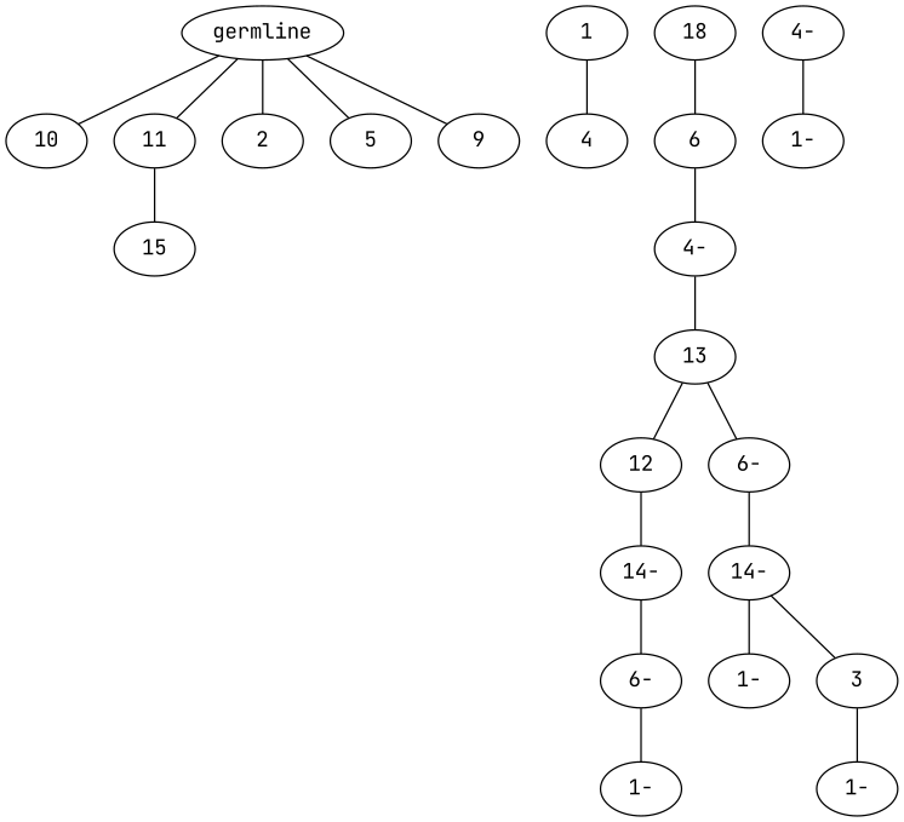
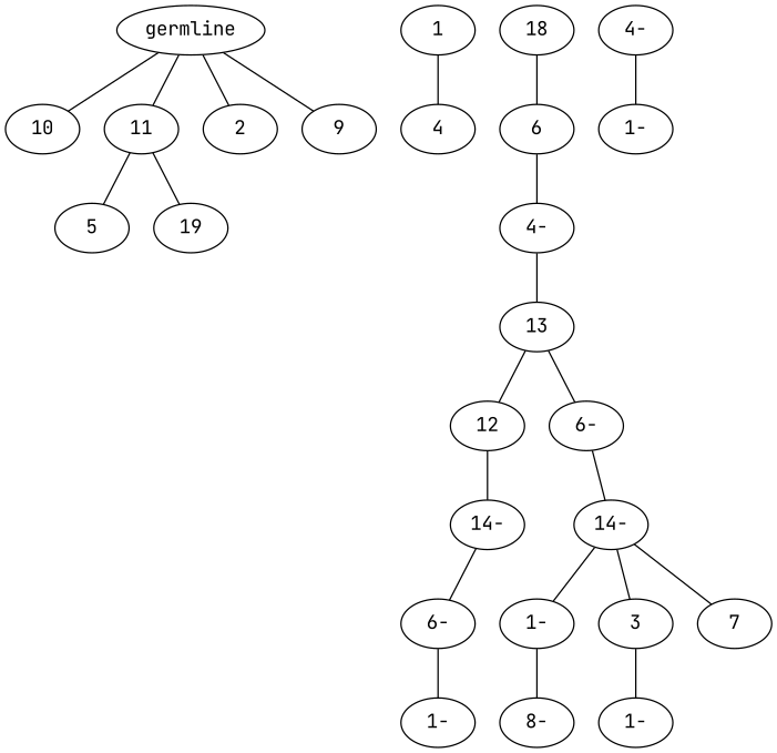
  graph {
    fontname="JetBrains Mono"
    node [fontname="JetBrains Mono"]
    edge [fontname="JetBrains Mono"]
    n1 [label=germline]
    n2 [label=10]
    n3 [label=11]
    n4 [label=2]
    n5 [label=5]
    n6 [label=9]
    n7 [label=1]
    n8 [label=4]
-   n9 [label=15]
+   n9 [label=19]
    n10 [label=18]
    n11 [label=6]
    n12 [label="4-"]
    n13 [label="1-"]
    n14 [label="4-"]
    n15 [label=13]
    n16 [label=12]
    n17 [label="6-"]
    n18 [label="14-"]
    n19 [label="14-"]
    n20 [label="6-"]
    n21 [label="1-"]
    n22 [label="1-"]
    n23 [label=3]
+   n24 [label=7]
+   n25 [label="8-"]
    n26 [label="1-"]
    n1 -- n2
    n1 -- n3
    n1 -- n4
-   n1 -- n5
+   n3 -- n5
    n1 -- n6
    n3 -- n9
    n7 -- n8
    n10 -- n11
    n11 -- n14
    n12 -- n13
    n14 -- n15
    n15 -- n16
    n15 -- n17
    n16 -- n18
    n17 -- n19
    n18 -- n20
    n19 -- n22
    n19 -- n23
+   n19 -- n24
    n20 -- n21
+   n22 -- n25
    n23 -- n26
  }
